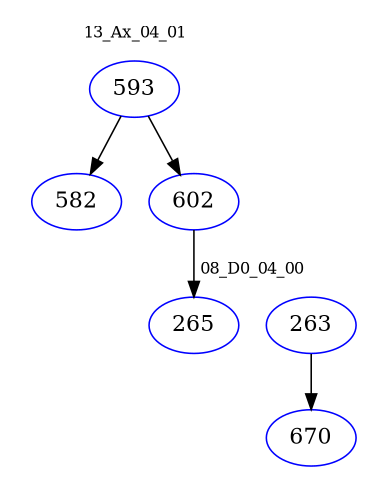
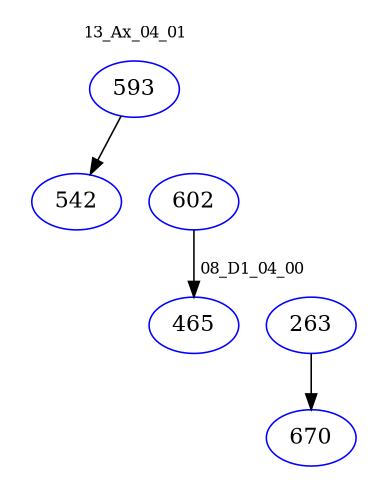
  digraph {
    node [color=blue]
    edge [color=black]
    n1 [label=593]
-   n2 [label=582]
+   n2 [label=542]
    n3 [label=602]
    n4 [label=263]
    n5 [label=670]
-   n6 [label=265]
+   n6 [label=465]
    subgraph cluster_1 {
      color=white
      fontsize=10
      label="13_Ax_04_01"
      n1
      n2
      n3
    }
    subgraph cluster_2 {
      color=white
      fontsize=10
-     label="08_D0_04_00"
+     label="08_D1_04_00"
      n4
      n5
      n6
    }
    n1 -> n2
-   n1 -> n3
    n3 -> n6
    n4 -> n5
  }
